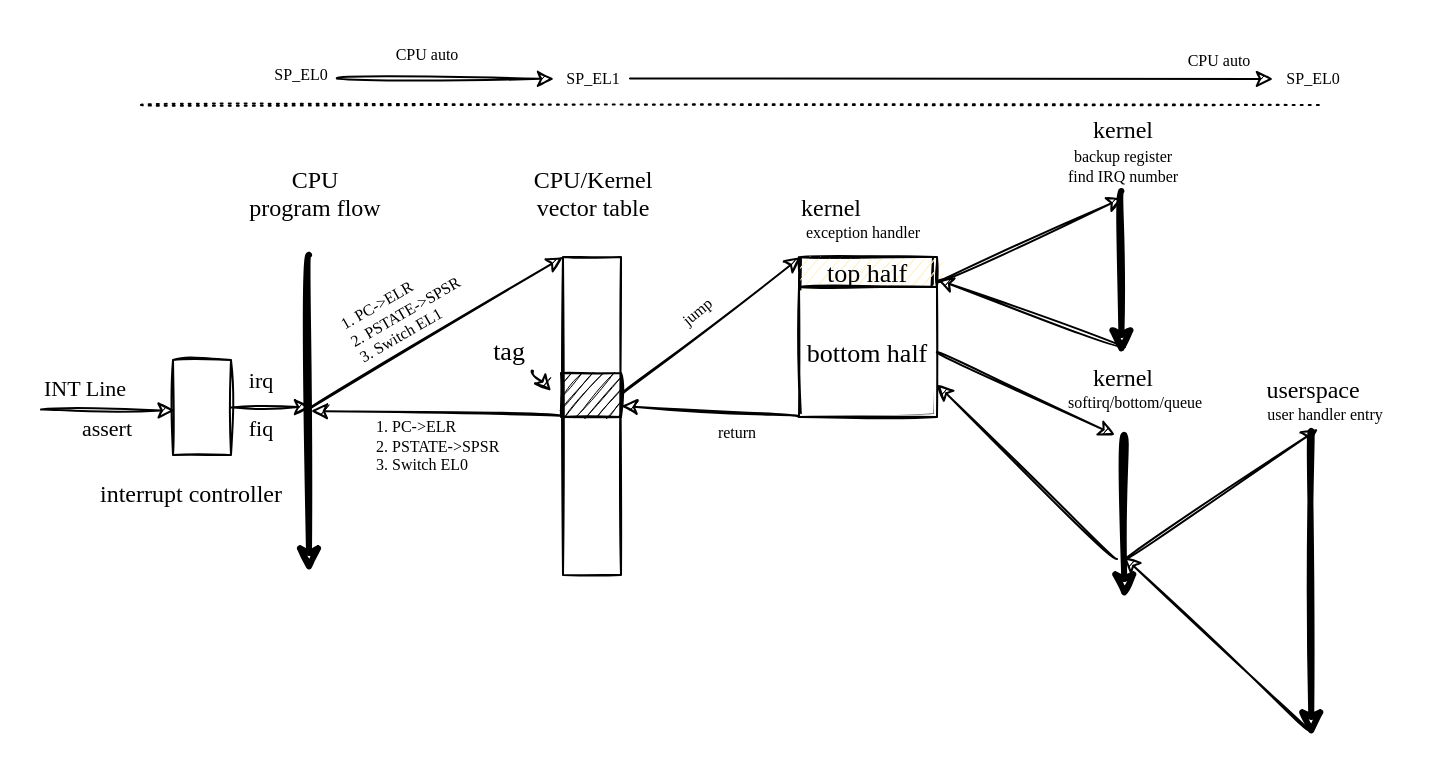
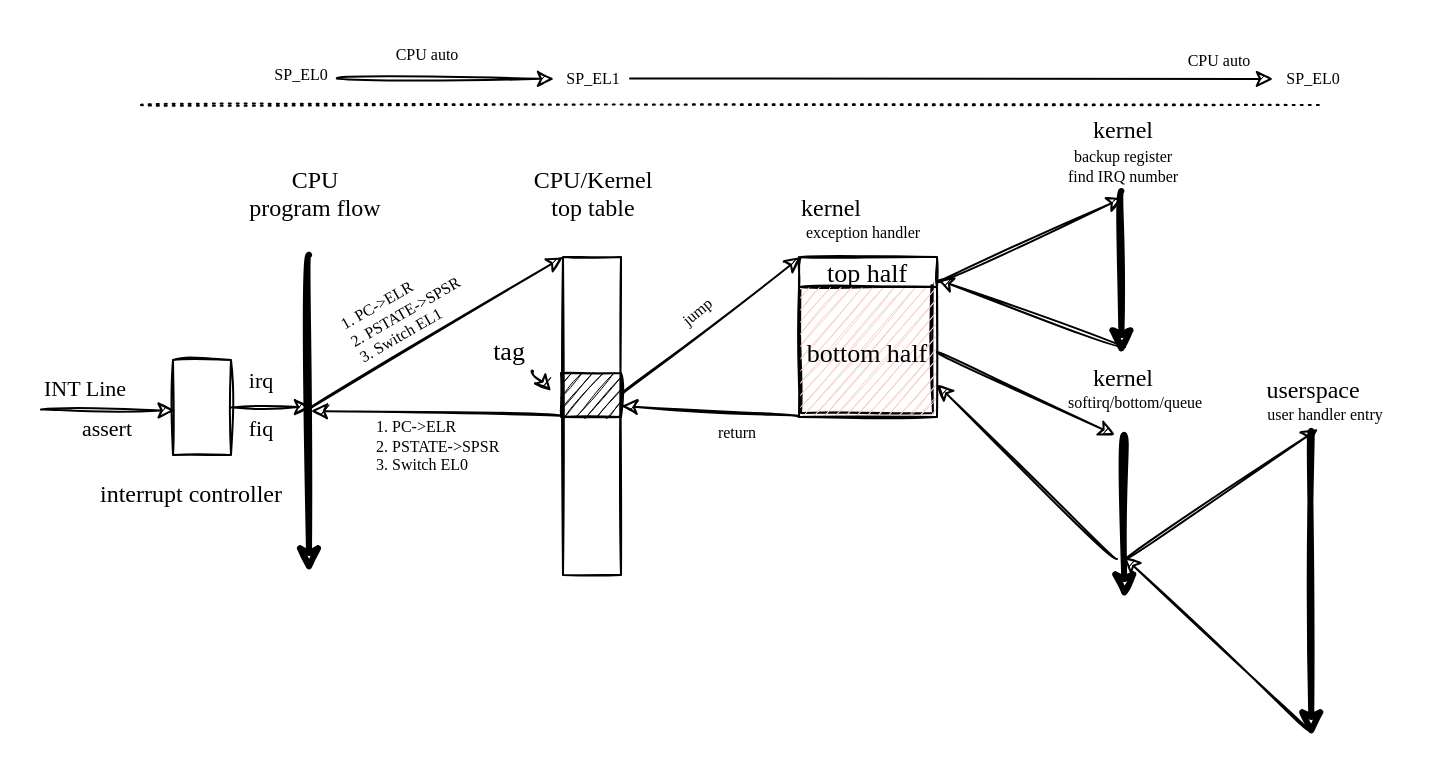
  <mxCell id="0" />
  <mxCell id="1" parent="0" />
  <mxCell id="2" value="" style="endArrow=classic;html=1;rounded=0;sketch=1;curved=1;fontSize=13;strokeWidth=3;" parent="1" edge="1"><mxGeometry width="50" height="50" relative="1" as="geometry"><mxPoint x="154" y="127" as="sourcePoint" /><mxPoint x="154" y="286" as="targetPoint" /></mxGeometry></mxCell>
  <mxCell id="3" value="program flow" style="text;html=1;align=center;verticalAlign=middle;resizable=0;points=[];autosize=1;strokeColor=none;fillColor=none;fontFamily=Comic Sans MS;" parent="1" vertex="1"><mxGeometry x="115" y="95" width="84" height="18" as="geometry" /></mxCell>
  <mxCell id="4" value="" style="rounded=0;whiteSpace=wrap;html=1;sketch=1;fontFamily=Comic Sans MS;fontSize=13;" parent="1" vertex="1"><mxGeometry x="281" y="128" width="29" height="159" as="geometry" /></mxCell>
  <mxCell id="5" value="" style="rounded=0;whiteSpace=wrap;html=1;sketch=1;fontFamily=Comic Sans MS;fontSize=13;" parent="1" vertex="1"><mxGeometry x="400" y="128" width="66" height="78" as="geometry" /></mxCell>
  <mxCell id="6" value="" style="endArrow=classic;html=1;rounded=0;sketch=1;curved=1;fontSize=13;strokeWidth=3;" parent="1" edge="1"><mxGeometry width="50" height="50" relative="1" as="geometry"><mxPoint x="561.63" y="217" as="sourcePoint" /><mxPoint x="561.63" y="299" as="targetPoint" /></mxGeometry></mxCell>
  <mxCell id="7" value="" style="endArrow=classic;html=1;rounded=0;sketch=1;curved=1;fontSize=13;strokeWidth=3;" parent="1" edge="1"><mxGeometry width="50" height="50" relative="1" as="geometry"><mxPoint x="655.13" y="215" as="sourcePoint" /><mxPoint x="655.13" y="368" as="targetPoint" /></mxGeometry></mxCell>
- <mxCell id="8" value="vector table" style="text;html=1;align=center;verticalAlign=middle;resizable=0;points=[];autosize=1;strokeColor=none;fillColor=none;fontFamily=Comic Sans MS;" parent="1" vertex="1"><mxGeometry x="256" y="95" width="79" height="18" as="geometry" /></mxCell>
+ <mxCell id="8" value="top table" style="text;html=1;align=center;verticalAlign=middle;resizable=0;points=[];autosize=1;strokeColor=none;fillColor=none;fontFamily=Comic Sans MS;" parent="1" vertex="1"><mxGeometry x="256" y="95" width="79" height="18" as="geometry" /></mxCell>
  <mxCell id="9" value="kernel" style="text;html=1;align=center;verticalAlign=middle;resizable=0;points=[];autosize=1;strokeColor=none;fillColor=none;fontFamily=Comic Sans MS;" parent="1" vertex="1"><mxGeometry x="392" y="95" width="45" height="18" as="geometry" /></mxCell>
  <mxCell id="10" value="userspace" style="text;html=1;align=center;verticalAlign=middle;resizable=0;points=[];autosize=1;strokeColor=none;fillColor=none;fontFamily=Comic Sans MS;" parent="1" vertex="1"><mxGeometry x="622.5" y="186" width="66" height="18" as="geometry" /></mxCell>
  <mxCell id="11" value="CPU/Kernel" style="text;html=1;align=center;verticalAlign=middle;resizable=0;points=[];autosize=1;strokeColor=none;fillColor=none;fontFamily=Comic Sans MS;" parent="1" vertex="1"><mxGeometry x="259" y="81" width="74" height="18" as="geometry" /></mxCell>
  <mxCell id="12" value="CPU" style="text;html=1;align=center;verticalAlign=middle;resizable=0;points=[];autosize=1;strokeColor=none;fillColor=none;fontFamily=Comic Sans MS;" parent="1" vertex="1"><mxGeometry x="141" y="81" width="32" height="18" as="geometry" /></mxCell>
  <mxCell id="13" value="" style="endArrow=classic;html=1;rounded=0;sketch=1;fontFamily=Comic Sans MS;fontSize=11;strokeWidth=1;curved=1;entryX=0.028;entryY=0.53;entryDx=0;entryDy=0;entryPerimeter=0;" parent="1" target="50" edge="1"><mxGeometry relative="1" as="geometry"><mxPoint x="20" y="204.25" as="sourcePoint" /><mxPoint x="70" y="205.25" as="targetPoint" /><Array as="points"><mxPoint x="30" y="205.25" /></Array></mxGeometry></mxCell>
  <mxCell id="14" value="assert" style="edgeLabel;resizable=0;html=1;align=center;verticalAlign=middle;sketch=1;fontFamily=Comic Sans MS;fontSize=11;" parent="13" connectable="0" vertex="1"><mxGeometry relative="1" as="geometry"><mxPoint y="8" as="offset" /></mxGeometry></mxCell>
  <mxCell id="15" value="INT Line" style="edgeLabel;resizable=0;html=1;align=left;verticalAlign=bottom;sketch=1;fontFamily=Comic Sans MS;fontSize=11;" parent="13" connectable="0" vertex="1"><mxGeometry x="-1" relative="1" as="geometry"><mxPoint y="-2" as="offset" /></mxGeometry></mxCell>
  <mxCell id="16" value="" style="endArrow=classic;html=1;rounded=0;sketch=1;fontFamily=Comic Sans MS;fontSize=13;strokeWidth=1;curved=1;entryX=0;entryY=0;entryDx=0;entryDy=0;" parent="1" target="4" edge="1"><mxGeometry width="50" height="50" relative="1" as="geometry"><mxPoint x="154" y="204" as="sourcePoint" /><mxPoint x="204" y="154" as="targetPoint" /></mxGeometry></mxCell>
  <mxCell id="17" value="" style="rounded=0;whiteSpace=wrap;html=1;sketch=1;fontFamily=Comic Sans MS;fontSize=13;fillColor=#000000;" parent="1" vertex="1"><mxGeometry x="280" y="186" width="30" height="22" as="geometry" /></mxCell>
  <mxCell id="18" value="" style="endArrow=classic;html=1;rounded=0;sketch=1;fontFamily=Comic Sans MS;fontSize=13;strokeWidth=1;curved=1;entryX=0;entryY=0;entryDx=0;entryDy=0;exitX=1;exitY=0.5;exitDx=0;exitDy=0;" parent="1" source="17" target="5" edge="1"><mxGeometry width="50" height="50" relative="1" as="geometry"><mxPoint x="435" y="301" as="sourcePoint" /><mxPoint x="485" y="251" as="targetPoint" /></mxGeometry></mxCell>
- <mxCell id="19" value="top half" style="rounded=0;whiteSpace=wrap;html=1;sketch=1;fontFamily=Comic Sans MS;fontSize=13;fillColor=#fff2cc;" parent="1" vertex="1"><mxGeometry x="399" y="128" width="69" height="15" as="geometry" /></mxCell>
- <mxCell id="20" value="bottom half" style="rounded=0;whiteSpace=wrap;html=1;sketch=1;fontFamily=Comic Sans MS;fontSize=13;" parent="1" vertex="1"><mxGeometry x="399" y="143" width="69" height="65" as="geometry" /></mxCell>
+ <mxCell id="19" value="top half" style="rounded=0;whiteSpace=wrap;html=1;sketch=1;fontFamily=Comic Sans MS;fontSize=13;" parent="1" vertex="1"><mxGeometry x="399" y="128" width="69" height="15" as="geometry" /></mxCell>
+ <mxCell id="20" value="bottom half" style="rounded=0;whiteSpace=wrap;html=1;sketch=1;fontFamily=Comic Sans MS;fontSize=13;fillColor=#f8cecc;" parent="1" vertex="1"><mxGeometry x="399" y="143" width="69" height="65" as="geometry" /></mxCell>
  <mxCell id="21" value="" style="endArrow=classic;html=1;rounded=0;sketch=1;fontFamily=Comic Sans MS;fontSize=13;strokeWidth=1;curved=1;exitX=1;exitY=0.5;exitDx=0;exitDy=0;" parent="1" source="20" edge="1"><mxGeometry width="50" height="50" relative="1" as="geometry"><mxPoint x="440" y="271" as="sourcePoint" /><mxPoint x="557" y="217" as="targetPoint" /></mxGeometry></mxCell>
  <mxCell id="22" value="" style="endArrow=classic;html=1;rounded=0;sketch=1;fontFamily=Comic Sans MS;fontSize=13;strokeWidth=1;curved=1;" parent="1" edge="1"><mxGeometry width="50" height="50" relative="1" as="geometry"><mxPoint x="560.5" y="280" as="sourcePoint" /><mxPoint x="658.5" y="214" as="targetPoint" /></mxGeometry></mxCell>
  <mxCell id="23" value="" style="endArrow=classic;html=1;rounded=0;sketch=1;fontFamily=Comic Sans MS;fontSize=13;strokeWidth=1;curved=1;" parent="1" edge="1"><mxGeometry width="50" height="50" relative="1" as="geometry"><mxPoint x="654.5" y="365" as="sourcePoint" /><mxPoint x="561.5" y="278" as="targetPoint" /></mxGeometry></mxCell>
  <mxCell id="24" value="" style="endArrow=classic;html=1;rounded=0;sketch=1;fontFamily=Comic Sans MS;fontSize=13;strokeWidth=1;curved=1;entryX=1;entryY=0.75;entryDx=0;entryDy=0;" parent="1" target="20" edge="1"><mxGeometry width="50" height="50" relative="1" as="geometry"><mxPoint x="558" y="279" as="sourcePoint" /><mxPoint x="446" y="269" as="targetPoint" /></mxGeometry></mxCell>
  <mxCell id="25" value="" style="endArrow=classic;html=1;rounded=0;sketch=1;fontFamily=Comic Sans MS;fontSize=13;strokeWidth=1;curved=1;entryX=1;entryY=0.75;entryDx=0;entryDy=0;exitX=0;exitY=1;exitDx=0;exitDy=0;" parent="1" source="20" target="17" edge="1"><mxGeometry width="50" height="50" relative="1" as="geometry"><mxPoint x="396" y="319" as="sourcePoint" /><mxPoint x="446" y="269" as="targetPoint" /></mxGeometry></mxCell>
  <mxCell id="26" value="" style="endArrow=classic;html=1;rounded=0;sketch=1;fontFamily=Comic Sans MS;fontSize=13;strokeWidth=1;curved=1;exitX=0;exitY=0.5;exitDx=0;exitDy=0;" parent="1" source="4" edge="1"><mxGeometry width="50" height="50" relative="1" as="geometry"><mxPoint x="396" y="319" as="sourcePoint" /><mxPoint x="155" y="205" as="targetPoint" /></mxGeometry></mxCell>
  <mxCell id="27" value="" style="endArrow=classic;html=1;rounded=0;sketch=1;fontFamily=Comic Sans MS;fontSize=13;strokeWidth=1;curved=1;" parent="1" edge="1"><mxGeometry width="50" height="50" relative="1" as="geometry"><mxPoint x="266" y="185" as="sourcePoint" /><mxPoint x="275" y="195" as="targetPoint" /></mxGeometry></mxCell>
  <mxCell id="28" value="tag" style="text;html=1;align=center;verticalAlign=middle;resizable=0;points=[];autosize=1;strokeColor=none;fillColor=none;fontSize=13;fontFamily=Comic Sans MS;" parent="1" vertex="1"><mxGeometry x="239" y="165" width="30" height="20" as="geometry" /></mxCell>
  <mxCell id="29" value="softirq/bottom/queue" style="text;html=1;align=center;verticalAlign=middle;resizable=0;points=[];autosize=1;strokeColor=none;fillColor=none;fontSize=8;fontFamily=Comic Sans MS;" parent="1" vertex="1"><mxGeometry x="521" y="194" width="92" height="14" as="geometry" /></mxCell>
  <mxCell id="30" value="exception handler" style="text;html=1;align=center;verticalAlign=middle;resizable=0;points=[];autosize=1;strokeColor=none;fillColor=none;fontSize=8;fontFamily=Comic Sans MS;" parent="1" vertex="1"><mxGeometry x="392" y="109" width="77" height="14" as="geometry" /></mxCell>
  <mxCell id="31" value="user handler entry" style="text;html=1;align=center;verticalAlign=middle;resizable=0;points=[];autosize=1;strokeColor=none;fillColor=none;fontSize=8;fontFamily=Comic Sans MS;" parent="1" vertex="1"><mxGeometry x="622.5" y="200" width="79" height="14" as="geometry" /></mxCell>
  <mxCell id="32" value="1. PC-&amp;gt;ELR&lt;br&gt;2. PSTATE-&amp;gt;SPSR&lt;br&gt;3. Switch EL1" style="text;html=1;align=left;verticalAlign=middle;resizable=0;points=[];autosize=1;strokeColor=none;fillColor=none;fontSize=8;fontFamily=Comic Sans MS;rotation=-30;" parent="1" vertex="1"><mxGeometry x="169" y="136" width="77" height="34" as="geometry" /></mxCell>
  <mxCell id="33" value="1. PC-&amp;gt;ELR&lt;br&gt;2. PSTATE-&amp;gt;SPSR&lt;br&gt;3. Switch EL0" style="text;html=1;align=left;verticalAlign=middle;resizable=0;points=[];autosize=1;strokeColor=none;fillColor=none;fontSize=8;fontFamily=Comic Sans MS;rotation=0;" parent="1" vertex="1"><mxGeometry x="186" y="206" width="77" height="34" as="geometry" /></mxCell>
  <mxCell id="34" value="" style="endArrow=classic;html=1;rounded=0;sketch=1;curved=1;fontSize=13;strokeWidth=3;" parent="1" edge="1"><mxGeometry width="50" height="50" relative="1" as="geometry"><mxPoint x="560.2" y="95" as="sourcePoint" /><mxPoint x="560.2" y="177" as="targetPoint" /></mxGeometry></mxCell>
  <mxCell id="35" value="kernel" style="text;html=1;align=center;verticalAlign=middle;resizable=0;points=[];autosize=1;strokeColor=none;fillColor=none;fontFamily=Comic Sans MS;" parent="1" vertex="1"><mxGeometry x="538" y="56" width="45" height="18" as="geometry" /></mxCell>
  <mxCell id="36" value="backup register&lt;br&gt;find IRQ number" style="text;html=1;align=center;verticalAlign=middle;resizable=0;points=[];autosize=1;strokeColor=none;fillColor=none;fontSize=8;fontFamily=Comic Sans MS;" parent="1" vertex="1"><mxGeometry x="523.5" y="71" width="74" height="24" as="geometry" /></mxCell>
  <mxCell id="37" value="" style="endArrow=classic;html=1;rounded=0;sketch=1;fontFamily=Comic Sans MS;fontSize=13;strokeWidth=1;curved=1;exitX=1;exitY=0.5;exitDx=0;exitDy=0;entryX=0.509;entryY=1.143;entryDx=0;entryDy=0;entryPerimeter=0;" parent="1" target="36" edge="1"><mxGeometry width="50" height="50" relative="1" as="geometry"><mxPoint x="468" y="140.5" as="sourcePoint" /><mxPoint x="557" y="169" as="targetPoint" /></mxGeometry></mxCell>
  <mxCell id="38" value="" style="endArrow=classic;html=1;rounded=0;sketch=1;fontFamily=Comic Sans MS;fontSize=13;strokeWidth=1;curved=1;entryX=1;entryY=0.75;entryDx=0;entryDy=0;" parent="1" target="19" edge="1"><mxGeometry width="50" height="50" relative="1" as="geometry"><mxPoint x="562" y="173" as="sourcePoint" /><mxPoint x="503" y="150" as="targetPoint" /></mxGeometry></mxCell>
  <mxCell id="39" value="kernel" style="text;html=1;align=center;verticalAlign=middle;resizable=0;points=[];autosize=1;strokeColor=none;fillColor=none;fontFamily=Comic Sans MS;" parent="1" vertex="1"><mxGeometry x="538" y="179.5" width="45" height="18" as="geometry" /></mxCell>
  <mxCell id="40" value="jump" style="text;html=1;align=left;verticalAlign=middle;resizable=0;points=[];autosize=1;strokeColor=none;fillColor=none;fontSize=8;fontFamily=Comic Sans MS;rotation=-40;" parent="1" vertex="1"><mxGeometry x="337" y="146" width="28" height="14" as="geometry" /></mxCell>
  <mxCell id="41" value="SP_EL0" style="text;html=1;align=center;verticalAlign=middle;resizable=0;points=[];autosize=1;strokeColor=none;fillColor=none;fontSize=8;fontFamily=Comic Sans MS;" parent="1" vertex="1"><mxGeometry x="130" y="30" width="39" height="14" as="geometry" /></mxCell>
  <mxCell id="42" value="" style="endArrow=none;dashed=1;html=1;dashPattern=1 3;strokeWidth=1;rounded=0;sketch=1;fontFamily=Comic Sans MS;fontSize=8;curved=1;" parent="1" edge="1"><mxGeometry width="50" height="50" relative="1" as="geometry"><mxPoint x="70" y="52" as="sourcePoint" /><mxPoint x="661" y="52" as="targetPoint" /></mxGeometry></mxCell>
  <mxCell id="43" value="SP_EL1" style="text;html=1;align=center;verticalAlign=middle;resizable=0;points=[];autosize=1;strokeColor=none;fillColor=none;fontSize=8;fontFamily=Comic Sans MS;" parent="1" vertex="1"><mxGeometry x="276.5" y="32" width="38" height="14" as="geometry" /></mxCell>
  <mxCell id="44" value="" style="endArrow=classic;html=1;rounded=0;sketch=1;fontFamily=Comic Sans MS;fontSize=8;strokeWidth=1;curved=1;exitX=0.974;exitY=0.617;exitDx=0;exitDy=0;exitPerimeter=0;" parent="1" source="41" target="43" edge="1"><mxGeometry width="50" height="50" relative="1" as="geometry"><mxPoint x="396" y="204" as="sourcePoint" /><mxPoint x="446" y="154" as="targetPoint" /></mxGeometry></mxCell>
  <mxCell id="45" value="CPU auto" style="text;html=1;align=center;verticalAlign=middle;resizable=0;points=[];autosize=1;strokeColor=none;fillColor=none;fontSize=8;fontFamily=Comic Sans MS;" parent="1" vertex="1"><mxGeometry x="191" y="20" width="44" height="14" as="geometry" /></mxCell>
  <mxCell id="46" value="" style="endArrow=classic;html=1;rounded=0;sketch=1;fontFamily=Comic Sans MS;fontSize=8;strokeWidth=1;curved=1;exitX=0.974;exitY=0.617;exitDx=0;exitDy=0;exitPerimeter=0;" parent="1" target="47" edge="1"><mxGeometry width="50" height="50" relative="1" as="geometry"><mxPoint x="314.496" y="38.698" as="sourcePoint" /><mxPoint x="538.874" y="40.456" as="targetPoint" /></mxGeometry></mxCell>
  <mxCell id="47" value="SP_EL0" style="text;html=1;align=center;verticalAlign=middle;resizable=0;points=[];autosize=1;strokeColor=none;fillColor=none;fontSize=8;fontFamily=Comic Sans MS;" parent="1" vertex="1"><mxGeometry x="636" y="32" width="39" height="14" as="geometry" /></mxCell>
  <mxCell id="48" value="CPU auto" style="text;html=1;align=center;verticalAlign=middle;resizable=0;points=[];autosize=1;strokeColor=none;fillColor=none;fontSize=8;fontFamily=Comic Sans MS;" parent="1" vertex="1"><mxGeometry x="587" y="23" width="44" height="14" as="geometry" /></mxCell>
  <mxCell id="49" value="return" style="text;html=1;align=center;verticalAlign=middle;resizable=0;points=[];autosize=1;strokeColor=none;fillColor=none;fontSize=8;fontFamily=Comic Sans MS;" parent="1" vertex="1"><mxGeometry x="351" y="209" width="34" height="14" as="geometry" /></mxCell>
  <mxCell id="50" value="" style="rounded=0;whiteSpace=wrap;html=1;sketch=1;fontFamily=Comic Sans MS;fontSize=13;" parent="1" vertex="1"><mxGeometry x="86" y="179.5" width="29" height="47.5" as="geometry" /></mxCell>
  <mxCell id="51" value="" style="endArrow=classic;html=1;rounded=0;sketch=1;fontFamily=Comic Sans MS;fontSize=11;strokeWidth=1;curved=1;exitX=1;exitY=0.5;exitDx=0;exitDy=0;" parent="1" source="50" edge="1"><mxGeometry width="50" height="50" relative="1" as="geometry"><mxPoint x="235" y="221" as="sourcePoint" /><mxPoint x="155" y="203" as="targetPoint" /></mxGeometry></mxCell>
  <mxCell id="52" value="irq" style="text;html=1;align=center;verticalAlign=middle;resizable=0;points=[];autosize=1;strokeColor=none;fillColor=none;fontSize=11;fontFamily=Comic Sans MS;" parent="1" vertex="1"><mxGeometry x="115" y="180" width="30" height="20" as="geometry" /></mxCell>
  <mxCell id="53" value="fiq" style="text;html=1;align=center;verticalAlign=middle;resizable=0;points=[];autosize=1;strokeColor=none;fillColor=none;fontSize=11;fontFamily=Comic Sans MS;" parent="1" vertex="1"><mxGeometry x="115" y="204" width="30" height="20" as="geometry" /></mxCell>
  <mxCell id="54" value="interrupt controller" style="text;html=1;align=center;verticalAlign=middle;resizable=0;points=[];autosize=1;strokeColor=none;fillColor=none;fontFamily=Comic Sans MS;" parent="1" vertex="1"><mxGeometry x="30" y="237" width="130" height="20" as="geometry" /></mxCell>
